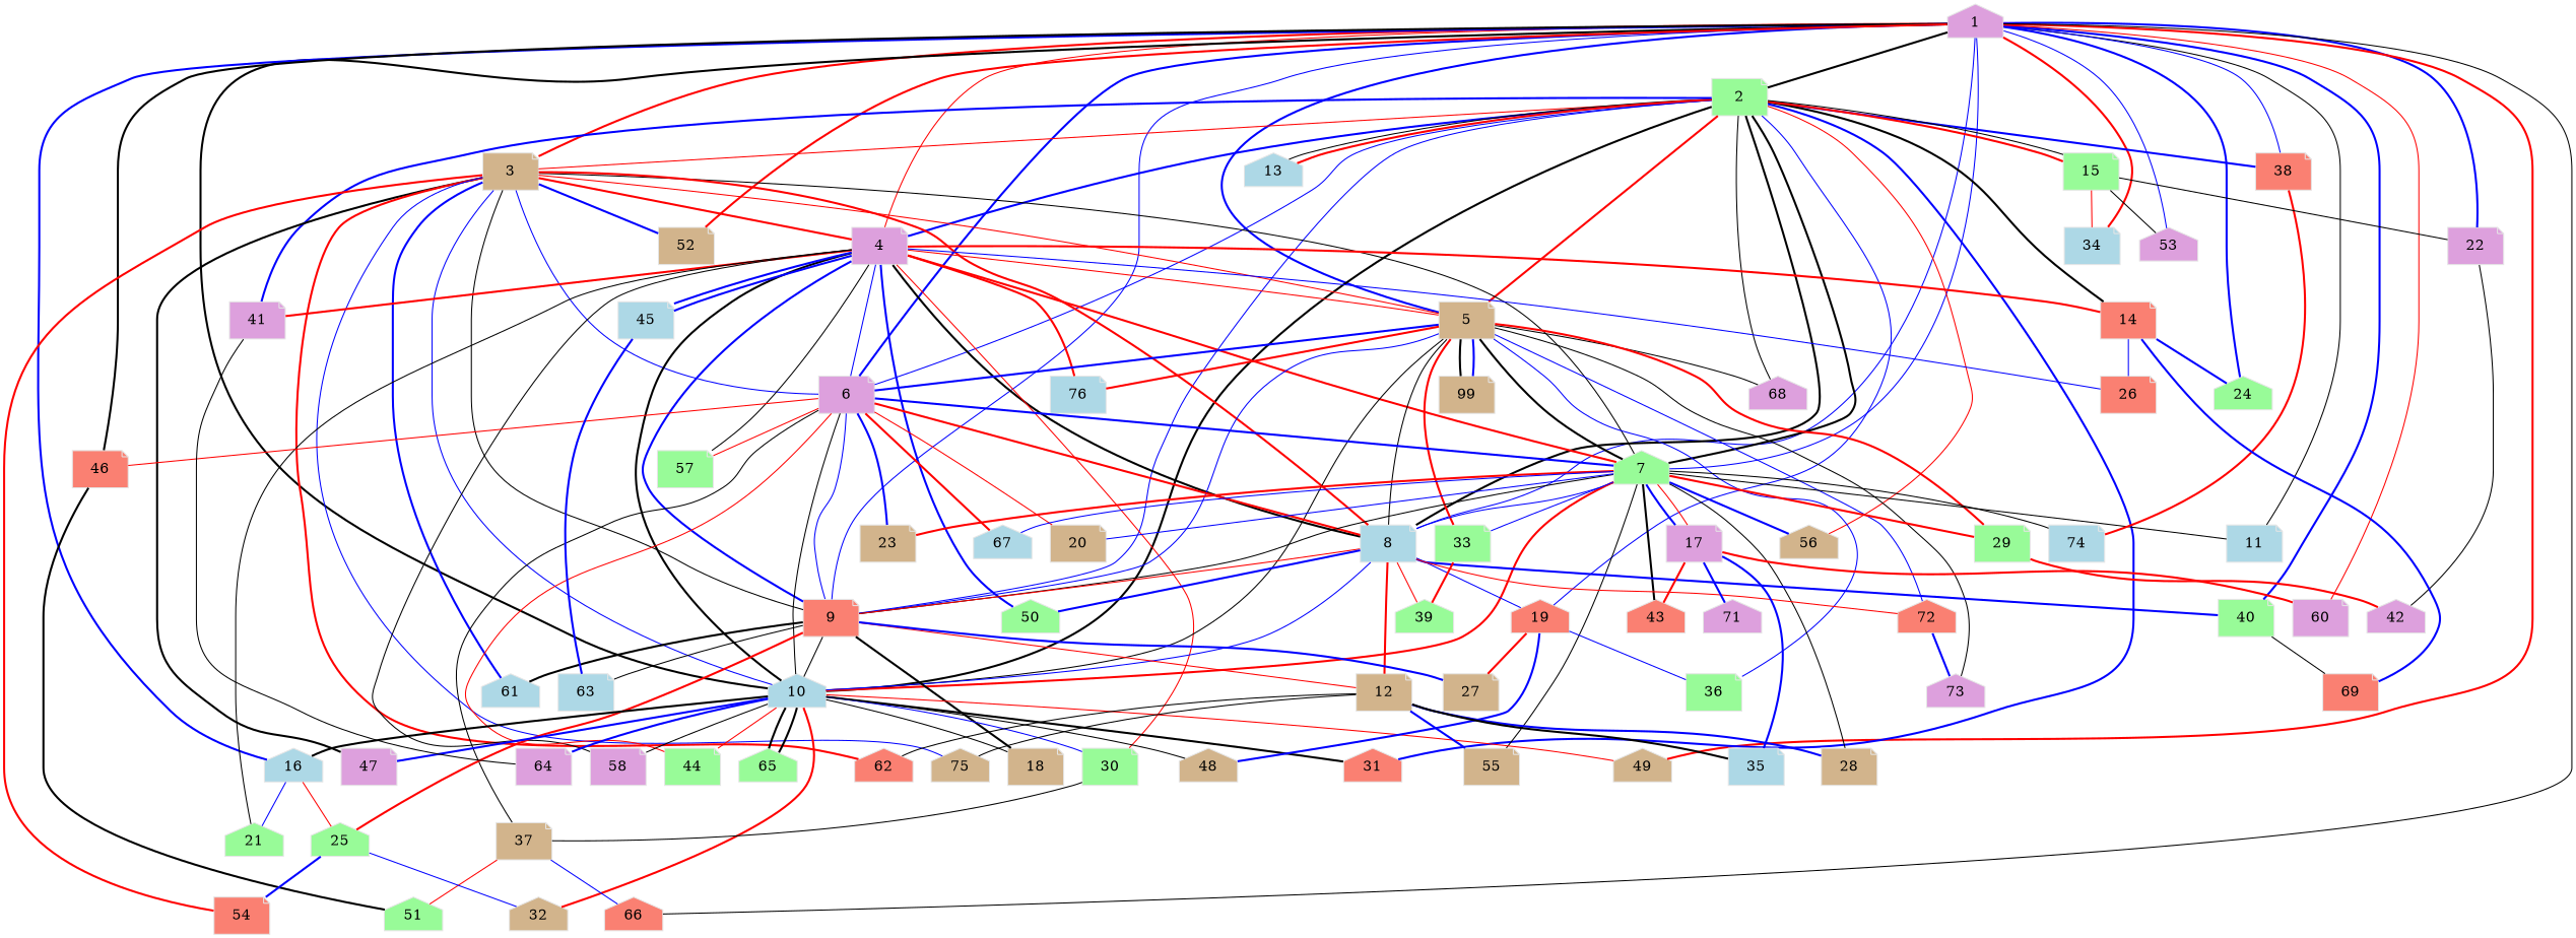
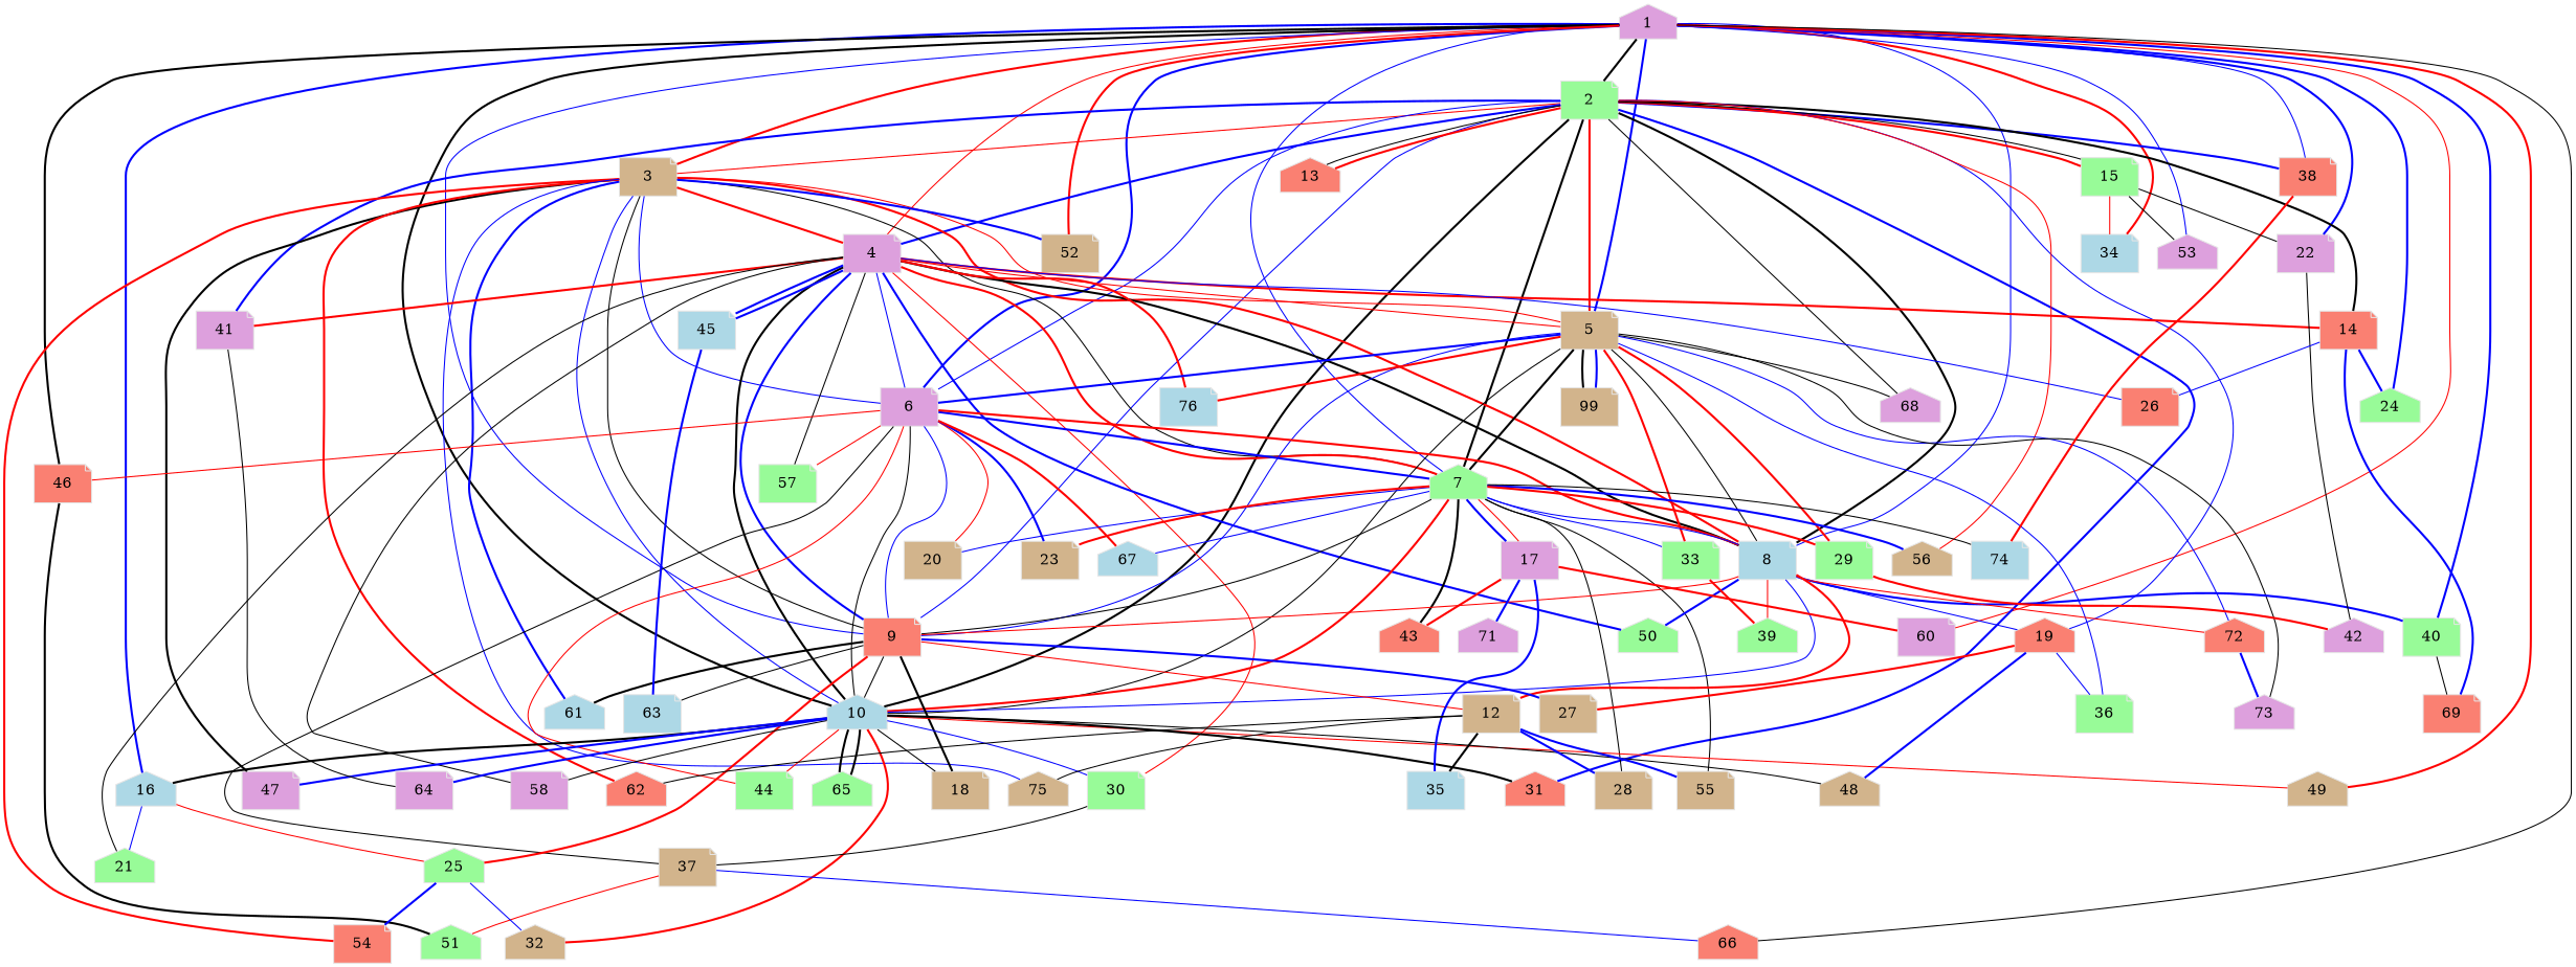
  graph {
    node [color=gray90 fillcolor=palegreen shape=note style=filled]
    edge [color=blue style=bold]
    1 [fillcolor=plum shape=house]
    2
    3 [fillcolor=tan]
    4 [fillcolor=plum]
    5 [fillcolor=tan]
    6 [fillcolor=plum]
    7 [shape=house]
    8 [fillcolor=lightblue]
    9 [fillcolor=salmon]
    10 [fillcolor=lightblue shape=house]
-   11 [fillcolor=lightblue]
    16 [fillcolor=lightblue shape=house]
    22 [fillcolor=plum]
    24 [shape=house]
    34 [fillcolor=lightblue]
    38 [fillcolor=salmon]
    40
    46 [fillcolor=salmon]
    49 [fillcolor=tan shape=house]
    52 [fillcolor=tan]
    53 [fillcolor=plum shape=house]
    60 [fillcolor=plum]
    66 [fillcolor=salmon shape=house]
-   13 [fillcolor=lightblue shape=house]
+   13 [fillcolor=salmon shape=house]
    14 [fillcolor=salmon]
    15
    19 [fillcolor=salmon shape=house]
    31 [fillcolor=salmon shape=house]
    41 [fillcolor=plum]
    56 [fillcolor=tan shape=house]
    68 [fillcolor=plum shape=house]
    47 [fillcolor=plum]
    54 [fillcolor=salmon]
    61 [fillcolor=lightblue shape=house]
    62 [fillcolor=salmon shape=house]
    75 [fillcolor=tan shape=house]
    21 [shape=house]
    26 [fillcolor=salmon]
    30
    45 [fillcolor=lightblue]
    50 [shape=house]
    57
    58 [fillcolor=plum]
    76 [fillcolor=lightblue]
    29
    33
    36
    n48 [fillcolor=tan label=99]
    72 [fillcolor=salmon shape=house]
    73 [fillcolor=plum shape=house]
    20 [fillcolor=tan]
    23 [fillcolor=tan]
    37 [fillcolor=tan]
    44
    67 [fillcolor=lightblue shape=house]
    17 [fillcolor=plum]
    28 [fillcolor=tan]
    43 [fillcolor=salmon shape=house]
    55 [fillcolor=tan]
    74 [fillcolor=lightblue]
    12 [fillcolor=tan]
    39 [shape=house]
    18 [fillcolor=tan]
    25 [shape=house]
    27 [fillcolor=tan]
    63 [fillcolor=lightblue]
    32 [fillcolor=tan shape=house]
    48 [fillcolor=tan shape=house]
    64 [fillcolor=plum]
    65 [shape=house]
    42 [fillcolor=plum shape=house]
    69 [fillcolor=salmon]
    51 [shape=house]
    71 [fillcolor=plum shape=house]
    35 [fillcolor=lightblue]
    1 -- 2 [color=black]
    1 -- 3 [color=red]
    1 -- 4 [color=red style=solid]
    1 -- 5
    1 -- 6
    1 -- 7 [style=solid]
    1 -- 8 [style=solid]
    1 -- 9 [style=solid]
    1 -- 10 [color=black]
-   1 -- 11 [color=black style=solid]
    1 -- 16
    1 -- 22
    1 -- 24
    1 -- 34 [color=red]
    1 -- 38 [style=solid]
    1 -- 40
    1 -- 46 [color=black]
    1 -- 49 [color=red]
    1 -- 52 [color=red]
    1 -- 53 [style=solid]
    1 -- 60 [color=red style=solid]
    1 -- 66 [color=black style=solid]
    2 -- 3 [color=red style=solid]
    2 -- 4
    2 -- 5 [color=red]
    2 -- 6 [style=solid]
    2 -- 7 [color=black]
    2 -- 8 [color=black]
    2 -- 9 [style=solid]
    2 -- 10 [color=black]
    2 -- 38
    2 -- 13 [color=black style=solid]
    2 -- 13 [color=red]
    2 -- 14 [color=black]
    2 -- 15 [color=red]
    2 -- 15 [color=black style=solid]
    2 -- 19 [style=solid]
    2 -- 31
    2 -- 41
    2 -- 56 [color=red style=solid]
    2 -- 68 [color=black style=solid]
    3 -- 4 [color=red]
    3 -- 5 [color=red style=solid]
    3 -- 6 [style=solid]
    3 -- 7 [color=black style=solid]
    3 -- 8 [color=red]
    3 -- 9 [color=black style=solid]
    3 -- 10 [style=solid]
    3 -- 52
    3 -- 47 [color=black]
    3 -- 54 [color=red]
    3 -- 61
    3 -- 62 [color=red]
    3 -- 75 [style=solid]
    4 -- 5 [color=red style=solid]
    4 -- 6 [style=solid]
    4 -- 7 [color=red]
    4 -- 8 [color=black]
    4 -- 9
    4 -- 10 [color=black]
    4 -- 14 [color=red]
    4 -- 41 [color=red]
    4 -- 21 [color=black style=solid]
    4 -- 26 [style=solid]
    4 -- 30 [color=red style=solid]
    4 -- 45
    4 -- 45
    4 -- 50
    4 -- 57 [color=black style=solid]
    4 -- 58 [color=black style=solid]
    4 -- 76 [color=red]
    5 -- 6
    5 -- 7 [color=black]
    5 -- 8 [color=black style=solid]
    5 -- 9 [style=solid]
    5 -- 10 [color=black style=solid]
    5 -- 68 [color=black style=solid]
    5 -- 76 [color=red]
    5 -- 29 [color=red]
    5 -- 33 [color=red]
    5 -- 36 [style=solid]
    5 -- n48 [color=black]
    5 -- n48
    5 -- 72 [style=solid]
    5 -- 73 [color=black style=solid]
    6 -- 7
    6 -- 8 [color=red]
    6 -- 9 [style=solid]
    6 -- 10 [color=black style=solid]
    6 -- 46 [color=red style=solid]
    6 -- 57 [color=red style=solid]
    6 -- 20 [color=red style=solid]
    6 -- 23
    6 -- 37 [color=black style=solid]
    6 -- 44 [color=red style=solid]
    6 -- 67 [color=red]
    7 -- 8 [style=solid]
    7 -- 9 [color=black style=solid]
    7 -- 10 [color=red]
-   7 -- 11 [color=black style=solid]
    7 -- 56
    7 -- 29 [color=red]
    7 -- 33 [style=solid]
    7 -- 20 [style=solid]
    7 -- 23 [color=red]
    7 -- 67 [style=solid]
    7 -- 17
    7 -- 17 [color=red style=solid]
    7 -- 28 [color=black style=solid]
    7 -- 43 [color=black]
    7 -- 55 [color=black style=solid]
    7 -- 74 [color=black style=solid]
    8 -- 9 [color=red style=solid]
    8 -- 10 [style=solid]
    8 -- 40
    8 -- 19 [style=solid]
    8 -- 50
    8 -- 72 [color=red style=solid]
    8 -- 12 [color=red]
    8 -- 39 [color=red style=solid]
    9 -- 10 [color=black style=solid]
    9 -- 61 [color=black]
    9 -- 12 [color=red style=solid]
    9 -- 18 [color=black]
    9 -- 25 [color=red]
    9 -- 27
    9 -- 63 [color=black style=solid]
    10 -- 16 [color=black]
    10 -- 49 [color=red style=solid]
    10 -- 31 [color=black]
    10 -- 47
    10 -- 30 [style=solid]
    10 -- 58 [color=black style=solid]
    10 -- 44 [color=red style=solid]
    10 -- 18 [color=black style=solid]
    10 -- 32 [color=red]
    10 -- 48 [color=black style=solid]
    10 -- 64
    10 -- 65 [color=black]
    10 -- 65 [color=black]
    16 -- 21 [style=solid]
    16 -- 25 [color=red style=solid]
    22 -- 42 [color=black style=solid]
    38 -- 74 [color=red]
    40 -- 69 [color=black style=solid]
    46 -- 51 [color=black]
    14 -- 24
    14 -- 26 [style=solid]
    14 -- 69
    15 -- 22 [color=black style=solid]
    15 -- 34 [color=red style=solid]
    15 -- 53 [color=black style=solid]
    19 -- 36 [style=solid]
    19 -- 27 [color=red]
    19 -- 48
    41 -- 64 [color=black style=solid]
    30 -- 37 [color=black style=solid]
    45 -- 63
    29 -- 42 [color=red]
    33 -- 39 [color=red]
    72 -- 73
    37 -- 66 [style=solid]
    37 -- 51 [color=red style=solid]
    17 -- 60 [color=red]
    17 -- 43 [color=red]
    17 -- 71
    17 -- 35
    12 -- 62 [color=black style=solid]
    12 -- 75 [color=black style=solid]
    12 -- 28
    12 -- 55
    12 -- 35 [color=black]
    25 -- 54
    25 -- 32 [style=solid]
  }
